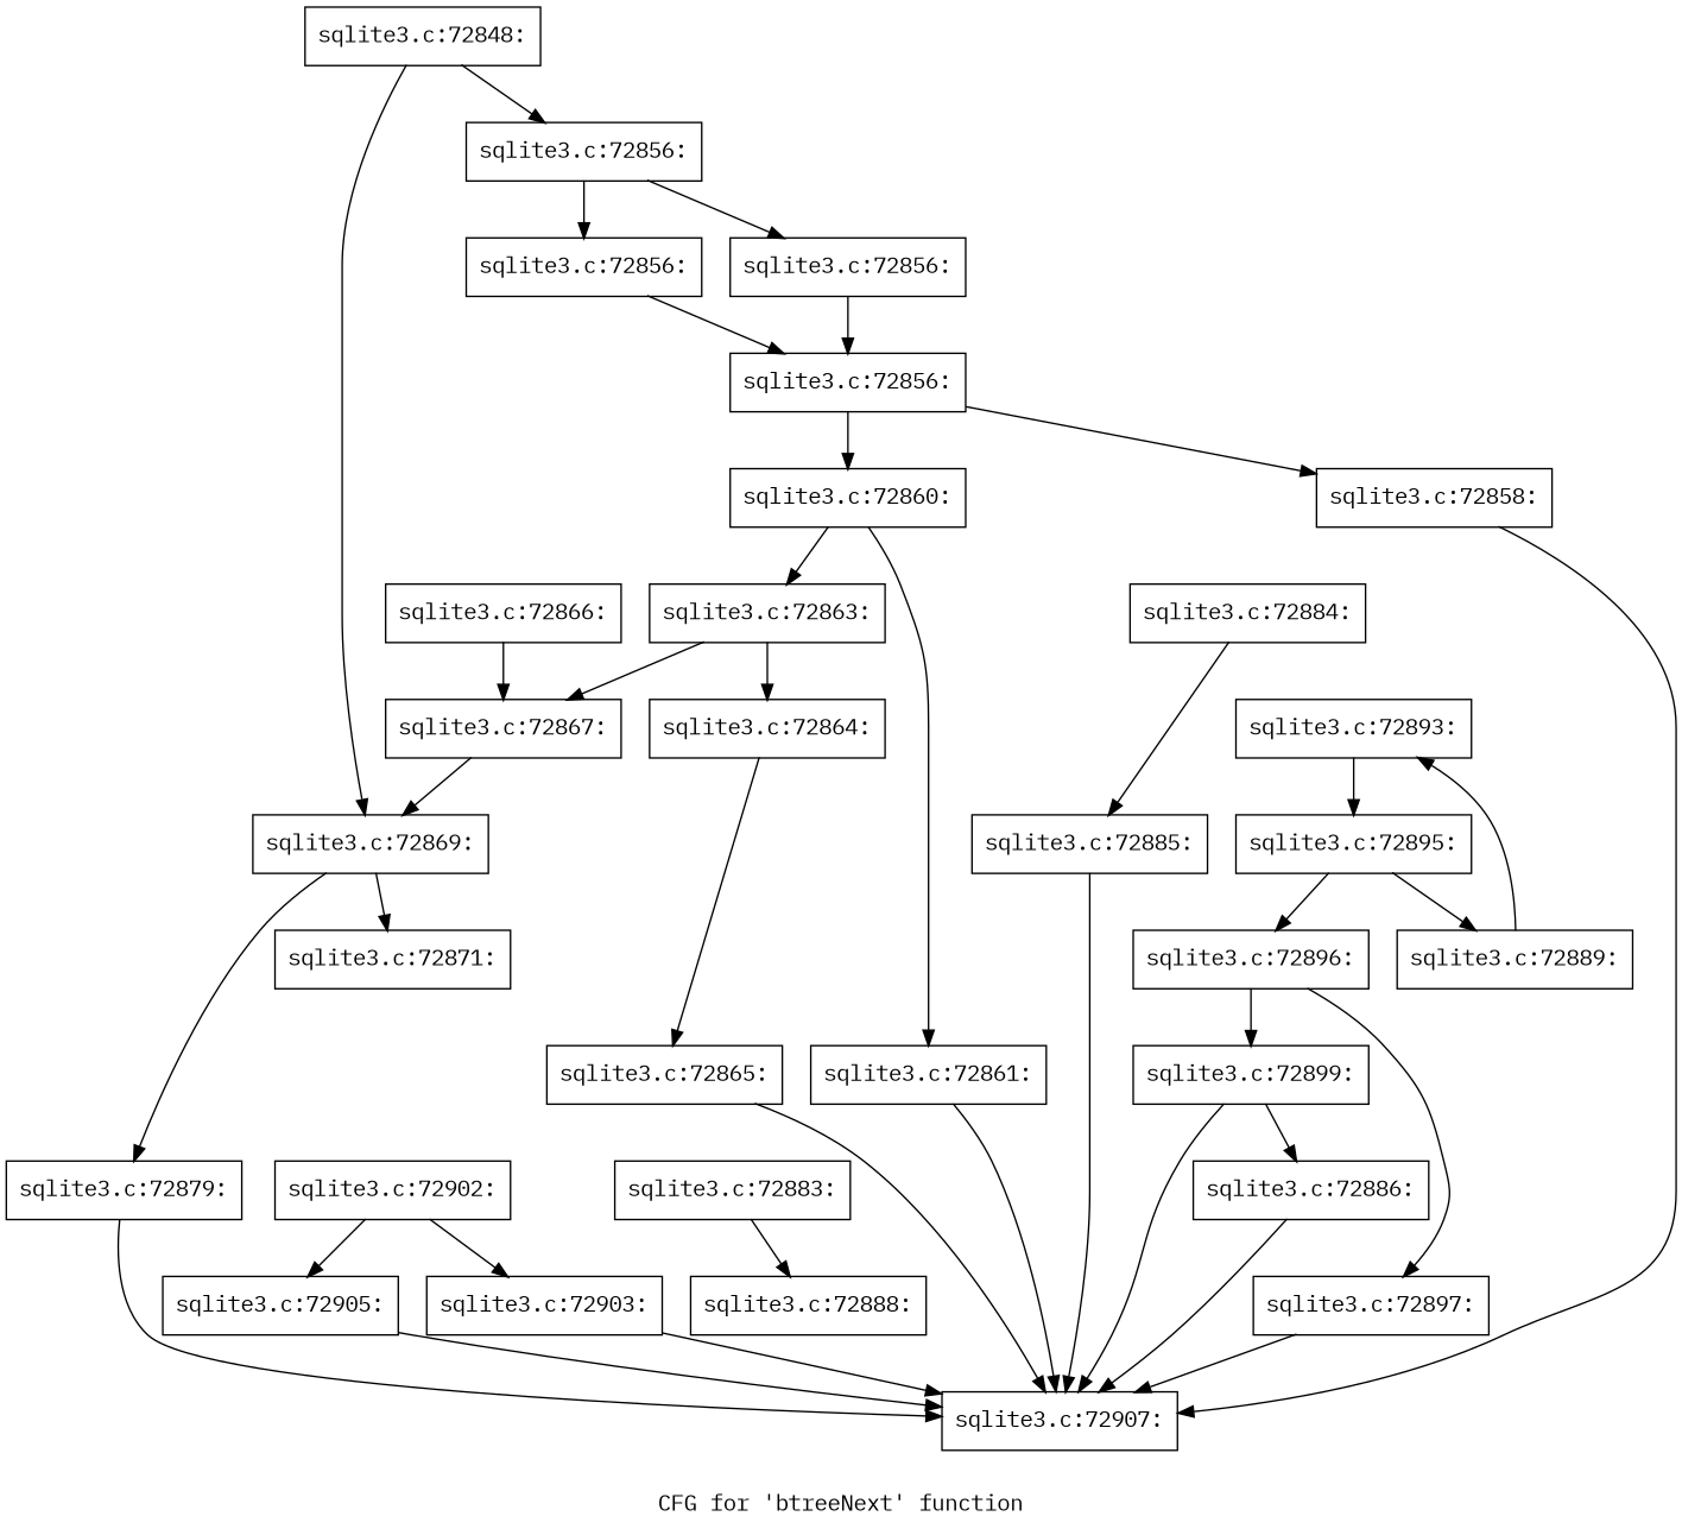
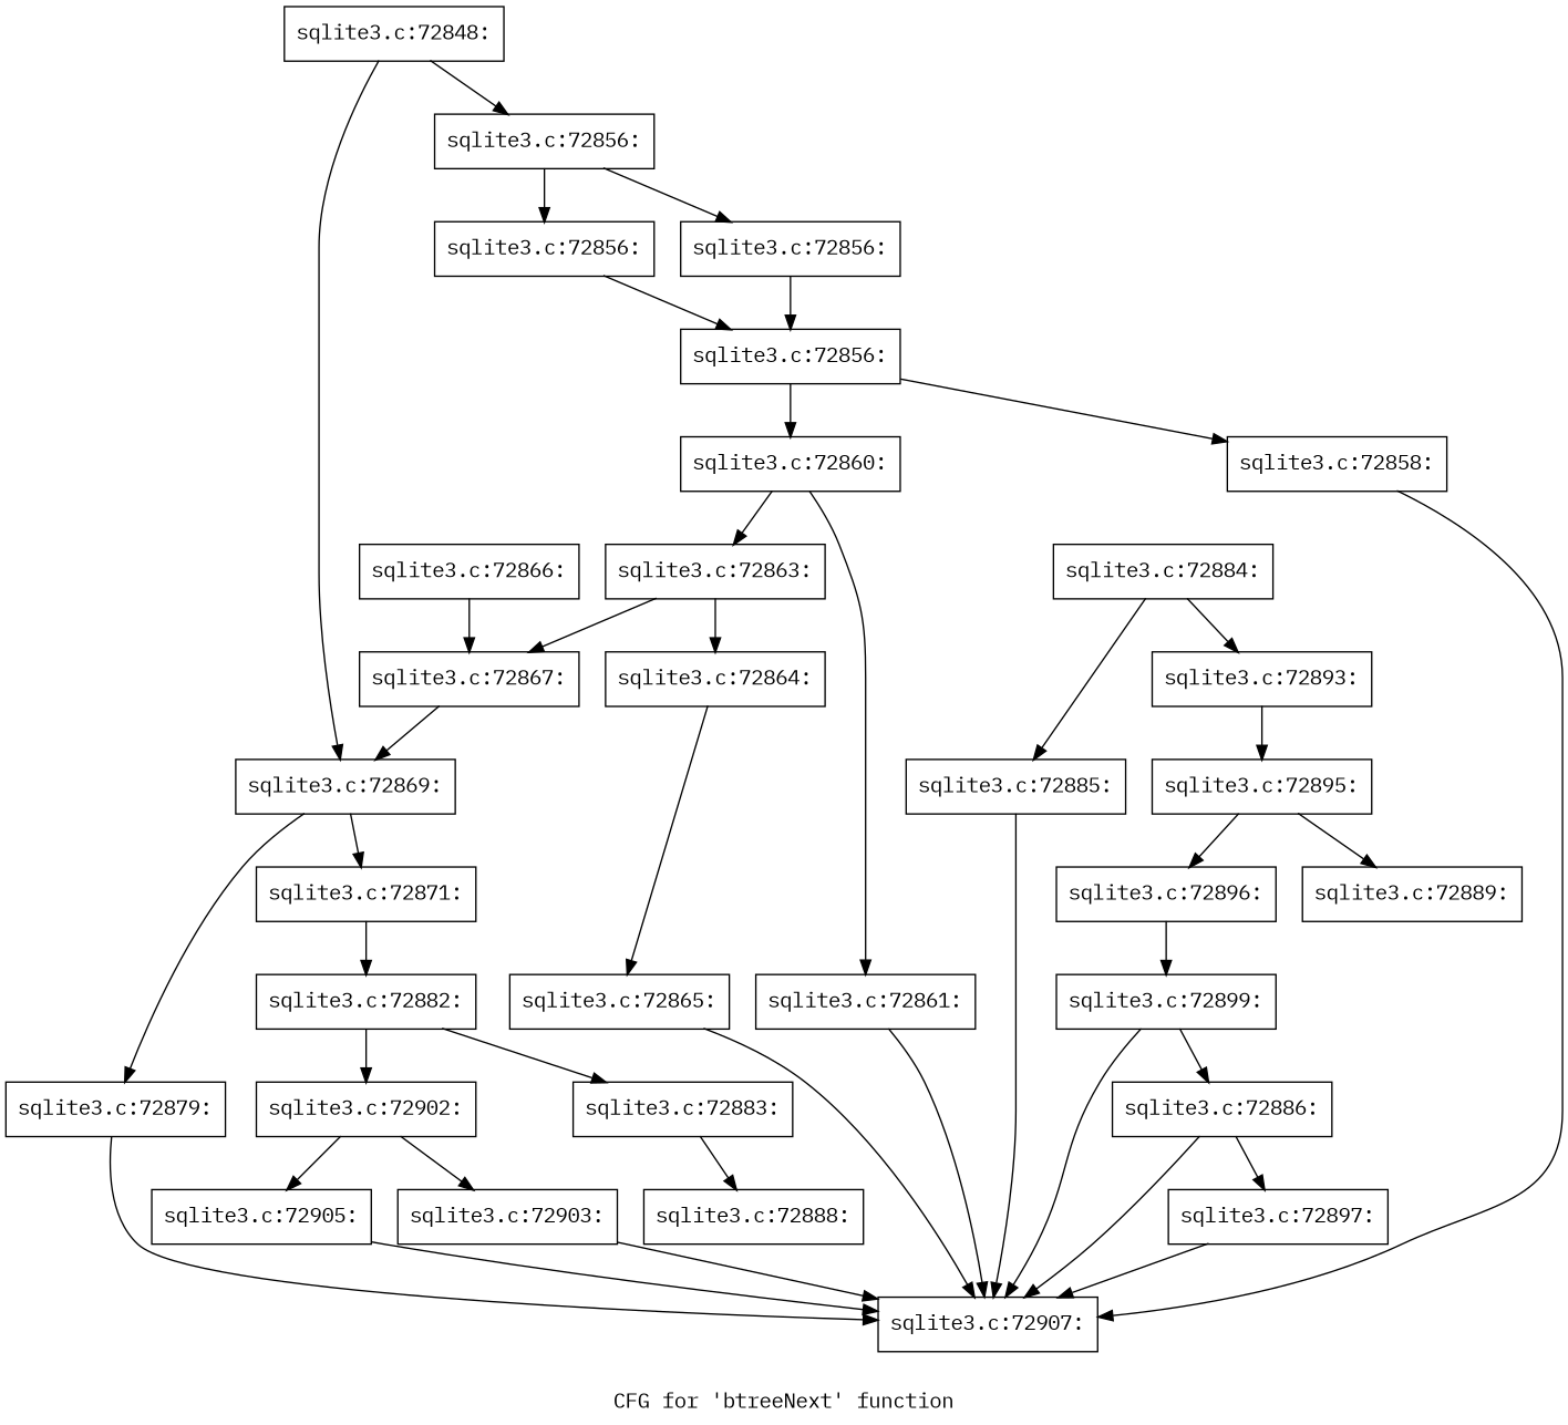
  digraph {
    fontname="IBM Plex Mono"
    label="CFG for 'btreeNext' function"
    node [fontname="IBM Plex Mono" shape=record]
    edge [fontname="IBM Plex Mono"]
    n1 [label="{sqlite3.c:72848:}"]
    n2 [label="{sqlite3.c:72856:}"]
    n3 [label="{sqlite3.c:72869:}"]
    n4 [label="{sqlite3.c:72856:}"]
    n5 [label="{sqlite3.c:72856:}"]
    n6 [label="{sqlite3.c:72871:}"]
    n7 [label="{sqlite3.c:72879:}"]
    n8 [label="{sqlite3.c:72856:}"]
+   n9 [label="{sqlite3.c:72882:}"]
    n10 [label="{sqlite3.c:72907:}"]
    n11 [label="{sqlite3.c:72858:}"]
    n12 [label="{sqlite3.c:72860:}"]
    n13 [label="{sqlite3.c:72861:}"]
    n14 [label="{sqlite3.c:72863:}"]
    n15 [label="{sqlite3.c:72864:}"]
    n16 [label="{sqlite3.c:72867:}"]
    n17 [label="{sqlite3.c:72865:}"]
    n18 [label="{sqlite3.c:72866:}"]
    n19 [label="{sqlite3.c:72883:}"]
    n20 [label="{sqlite3.c:72902:}"]
    n21 [label="{sqlite3.c:72888:}"]
    n22 [label="{sqlite3.c:72903:}"]
    n23 [label="{sqlite3.c:72905:}"]
    n24 [label="{sqlite3.c:72884:}"]
    n25 [label="{sqlite3.c:72885:}"]
    n26 [label="{sqlite3.c:72889:}"]
    n27 [label="{sqlite3.c:72893:}"]
    n28 [label="{sqlite3.c:72886:}"]
    n29 [label="{sqlite3.c:72895:}"]
    n30 [label="{sqlite3.c:72896:}"]
    n31 [label="{sqlite3.c:72897:}"]
    n32 [label="{sqlite3.c:72899:}"]
    n1 -> n2
    n1 -> n3
    n2 -> n4
    n2 -> n5
    n3 -> n6
    n3 -> n7
    n4 -> n8
    n5 -> n8
+   n6 -> n9
    n7 -> n10
    n8 -> n11
    n8 -> n12
+   n9 -> n19
+   n9 -> n20
    n11 -> n10
    n12 -> n13
    n12 -> n14
    n13 -> n10
    n14 -> n15
    n14 -> n16
    n15 -> n17
    n16 -> n3
    n17 -> n10
    n18 -> n16
    n19 -> n21
    n20 -> n22
    n20 -> n23
    n22 -> n10
    n23 -> n10
    n24 -> n25
    n25 -> n10
-   n26 -> n27
+   n24 -> n27
    n27 -> n29
    n28 -> n10
    n29 -> n26
    n29 -> n30
-   n30 -> n31
+   n28 -> n31
    n30 -> n32
    n31 -> n10
    n32 -> n10
    n32 -> n28
  }
